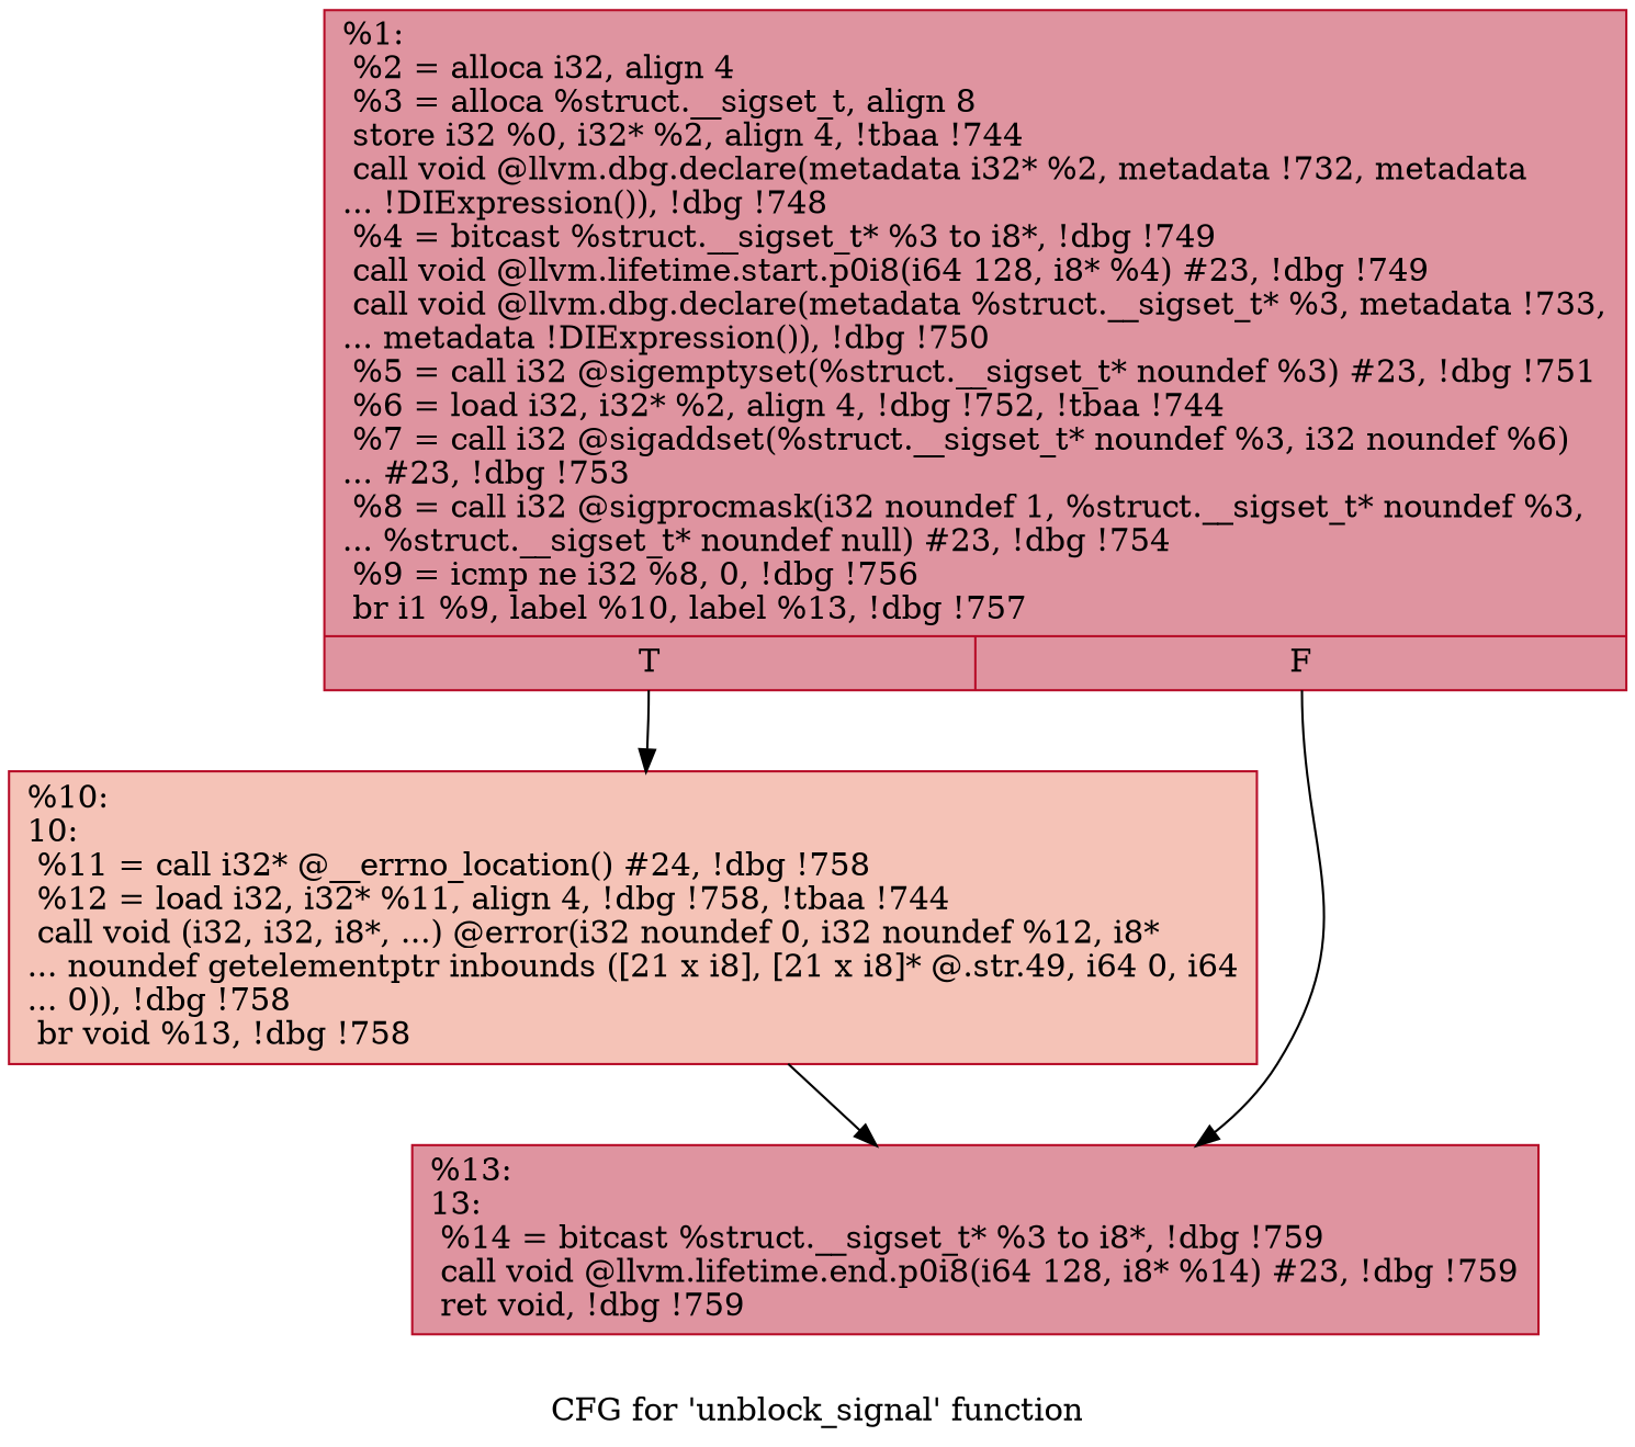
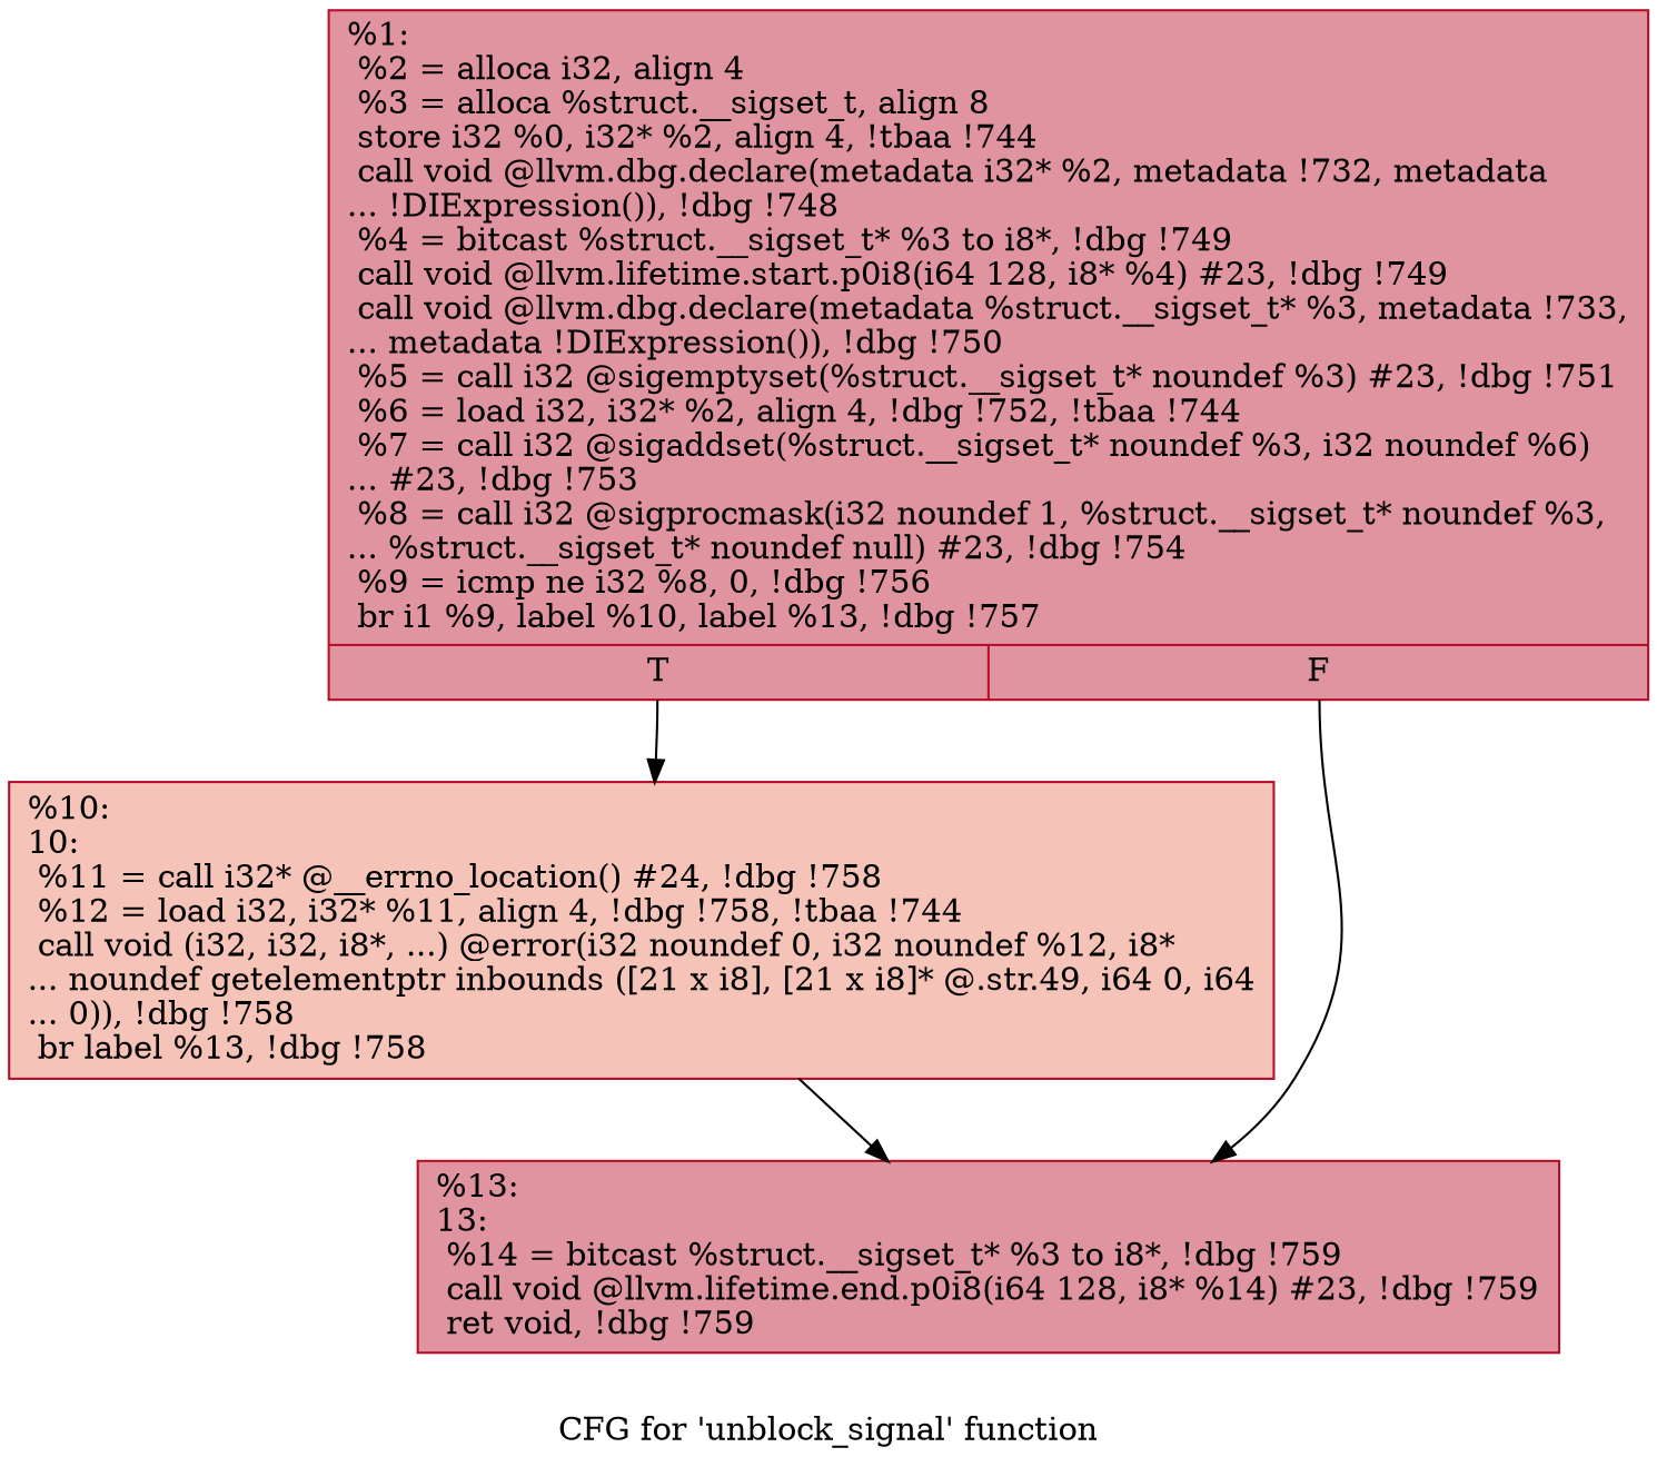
  digraph {
    label="CFG for 'unblock_signal' function"
    node [color="#b70d28ff" fillcolor="#b70d2870" shape=record style=filled]
    n1 [label="{%1:\l  %2 = alloca i32, align 4\l  %3 = alloca %struct.__sigset_t, align 8\l  store i32 %0, i32* %2, align 4, !tbaa !744\l  call void @llvm.dbg.declare(metadata i32* %2, metadata !732, metadata\l... !DIExpression()), !dbg !748\l  %4 = bitcast %struct.__sigset_t* %3 to i8*, !dbg !749\l  call void @llvm.lifetime.start.p0i8(i64 128, i8* %4) #23, !dbg !749\l  call void @llvm.dbg.declare(metadata %struct.__sigset_t* %3, metadata !733,\l... metadata !DIExpression()), !dbg !750\l  %5 = call i32 @sigemptyset(%struct.__sigset_t* noundef %3) #23, !dbg !751\l  %6 = load i32, i32* %2, align 4, !dbg !752, !tbaa !744\l  %7 = call i32 @sigaddset(%struct.__sigset_t* noundef %3, i32 noundef %6)\l... #23, !dbg !753\l  %8 = call i32 @sigprocmask(i32 noundef 1, %struct.__sigset_t* noundef %3,\l... %struct.__sigset_t* noundef null) #23, !dbg !754\l  %9 = icmp ne i32 %8, 0, !dbg !756\l  br i1 %9, label %10, label %13, !dbg !757\l|{<s0>T|<s1>F}}"]
-   n2 [fillcolor="#e8765c70" label="{%10:\l10:                                               \l  %11 = call i32* @__errno_location() #24, !dbg !758\l  %12 = load i32, i32* %11, align 4, !dbg !758, !tbaa !744\l  call void (i32, i32, i8*, ...) @error(i32 noundef 0, i32 noundef %12, i8*\l... noundef getelementptr inbounds ([21 x i8], [21 x i8]* @.str.49, i64 0, i64\l... 0)), !dbg !758\l  br void %13, !dbg !758\l}"]
+   n2 [fillcolor="#e8765c70" label="{%10:\l10:                                               \l  %11 = call i32* @__errno_location() #24, !dbg !758\l  %12 = load i32, i32* %11, align 4, !dbg !758, !tbaa !744\l  call void (i32, i32, i8*, ...) @error(i32 noundef 0, i32 noundef %12, i8*\l... noundef getelementptr inbounds ([21 x i8], [21 x i8]* @.str.49, i64 0, i64\l... 0)), !dbg !758\l  br label %13, !dbg !758\l}"]
    n3 [label="{%13:\l13:                                               \l  %14 = bitcast %struct.__sigset_t* %3 to i8*, !dbg !759\l  call void @llvm.lifetime.end.p0i8(i64 128, i8* %14) #23, !dbg !759\l  ret void, !dbg !759\l}"]
    n1 -> n2 [tailport=s0]
    n1 -> n3 [tailport=s1]
    n2 -> n3
  }
